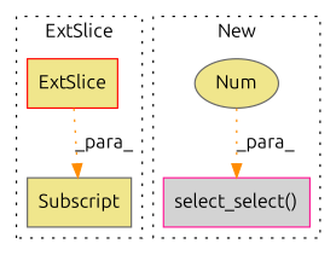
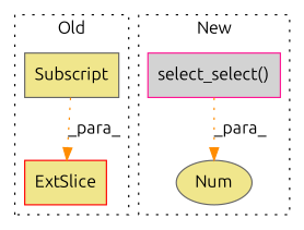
  digraph {
    fontname=Ubuntu
    node [color=gray40 fillcolor=khaki fontname=Ubuntu shape=box style=filled]
    edge [color=darkorange fontname=Ubuntu style=dotted]
    n1 [a=63 l="85,0" label=Subscript s="10308,0"]
    n2 [a=85 color=red l=5 label=ExtSlice s=10308]
    n3 [a=75 color=deeppink fillcolor=lightgrey l="19,1" label="select_select()" s="10814,10840"]
    n4 [a=76 l=1 label=Num s=10836 shape=ellipse]
    subgraph cluster_1 {
-     label=ExtSlice
+     label=Old
      style=dotted
      n1
      n2
    }
    subgraph cluster_2 {
      label=New
      style=dotted
      n3
      n4
    }
-   n2 -> n1 [label=_para_]
-   n4 -> n3 [label=_para_]
+   n1 -> n2 [label=_para_]
+   n3 -> n4 [label=_para_]
  }
